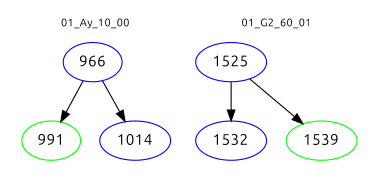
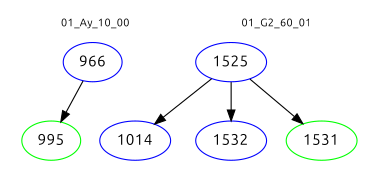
  digraph {
    fontname=Ubuntu
    node [color=blue fontname=Ubuntu]
    edge [color=black fontname=Ubuntu]
    n1 [label=966]
-   n2 [color=green label=991]
+   n2 [color=green label=995]
    n3 [label=1014]
    n4 [label=1525]
    n5 [label=1532]
-   n6 [color=green label=1539]
+   n6 [color=green label=1531]
    subgraph cluster_1 {
      color=white
      fontsize=10
      label="01_Ay_10_00"
      n1
      n2
      n3
    }
    subgraph cluster_2 {
      color=white
      fontsize=10
      label="01_G2_60_01"
      n4
      n5
      n6
    }
    n1 -> n2
-   n1 -> n3
+   n4 -> n3
    n4 -> n5
    n4 -> n6
  }
